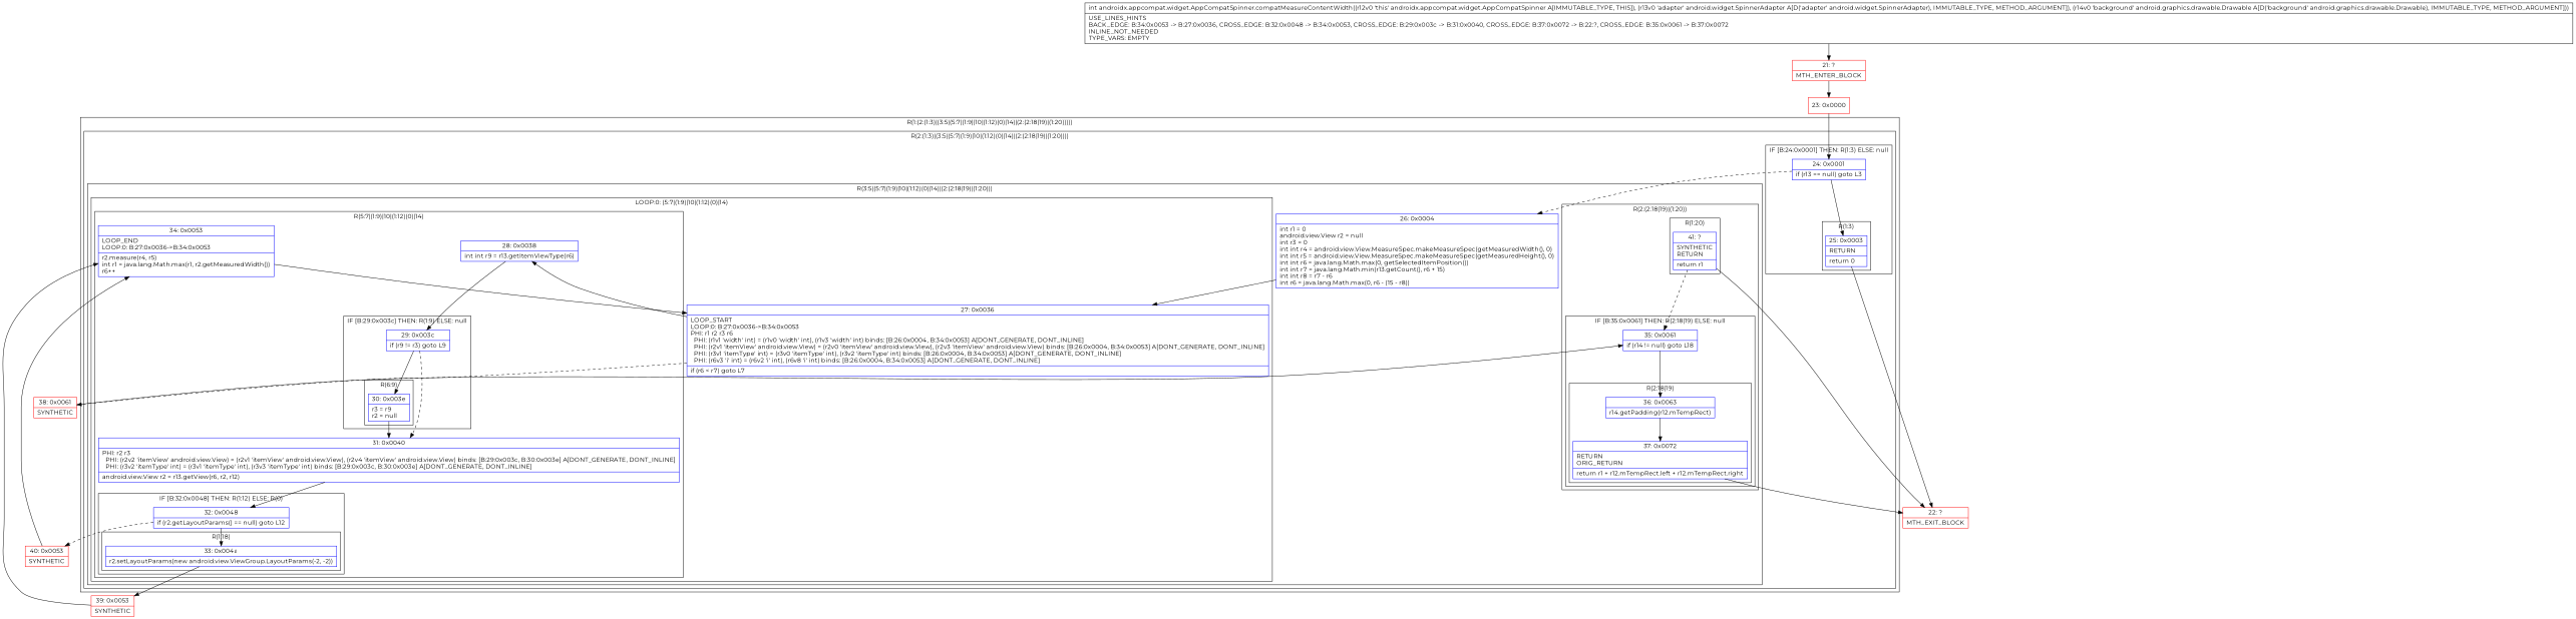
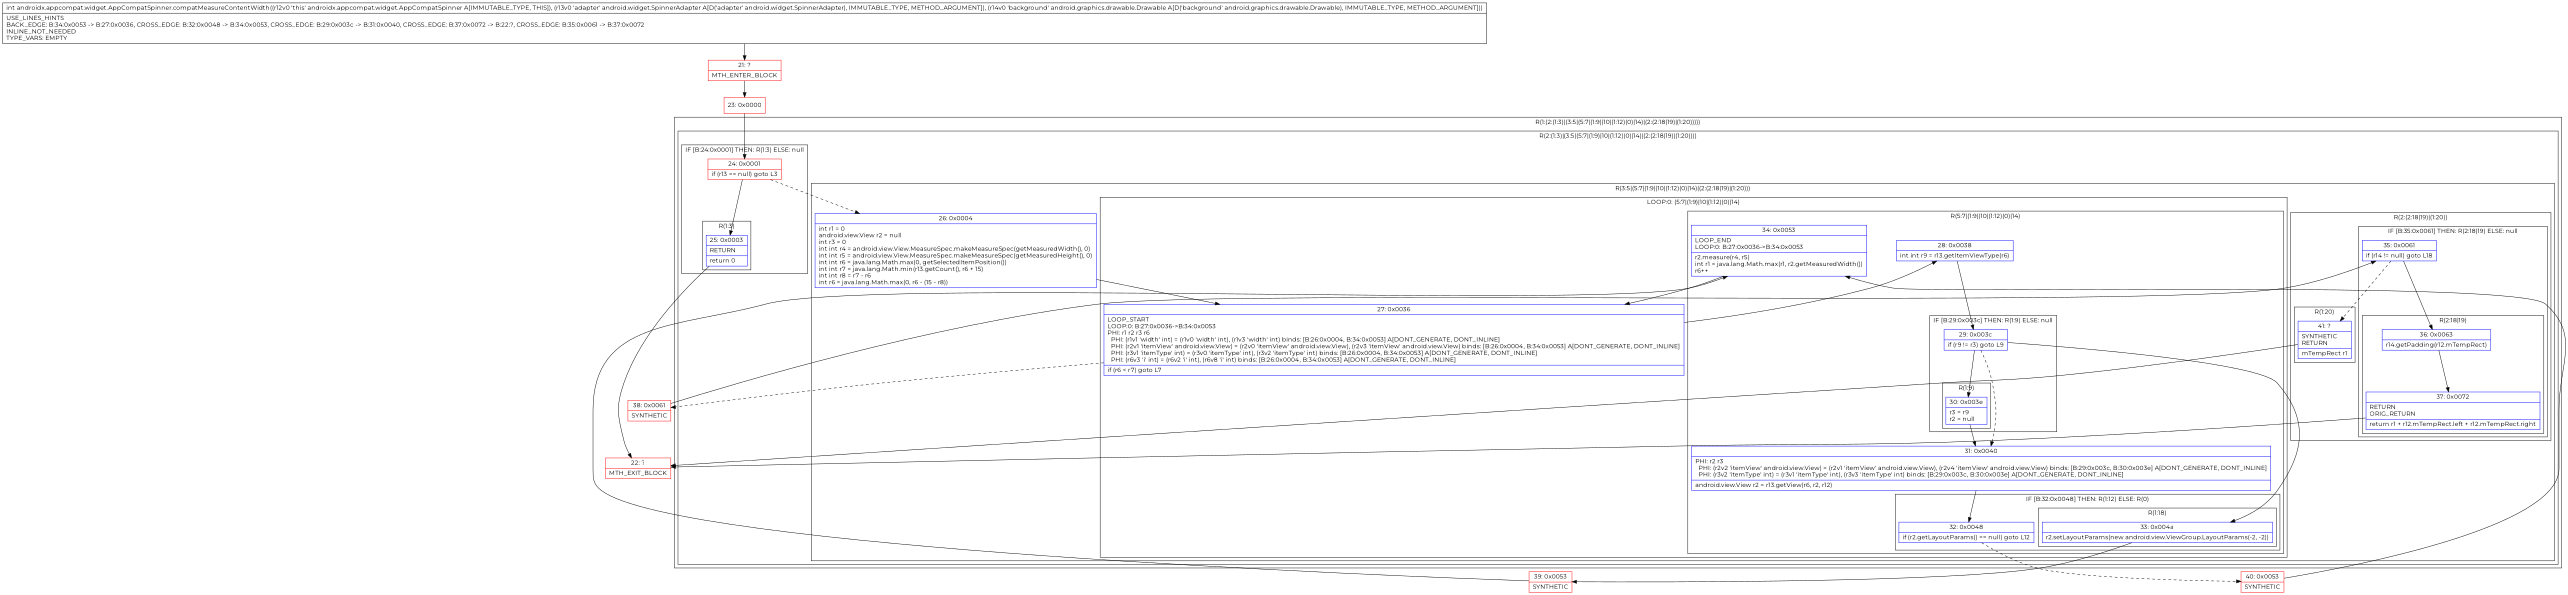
  digraph {
    fontname=Montserrat
    node [color=blue fontname=Montserrat shape=record]
    edge [fontname=Montserrat]
    n1 [label="{25\:\ 0x0003|RETURN\l|return 0\l}"]
-   n2 [label="{24\:\ 0x0001|if (r13 == null) goto L3\l}"]
+   n2 [color=red label="{24\:\ 0x0001|if (r13 == null) goto L3\l}"]
    n3 [label="{30\:\ 0x003e|r3 = r9\lr2 = null\l}"]
    n4 [label="{29\:\ 0x003c|if (r9 != r3) goto L9\l}"]
    n5 [label="{33\:\ 0x004a|r2.setLayoutParams(new android.view.ViewGroup.LayoutParams(\-2, \-2))\l}"]
    n6 [label="{32\:\ 0x0048|if (r2.getLayoutParams() == null) goto L12\l}"]
    n7 [label="{28\:\ 0x0038|int int r9 = r13.getItemViewType(r6)\l}"]
    n8 [label="{31\:\ 0x0040|PHI: r2 r3 \l  PHI: (r2v2 'itemView' android.view.View) = (r2v1 'itemView' android.view.View), (r2v4 'itemView' android.view.View) binds: [B:29:0x003c, B:30:0x003e] A[DONT_GENERATE, DONT_INLINE]\l  PHI: (r3v2 'itemType' int) = (r3v1 'itemType' int), (r3v3 'itemType' int) binds: [B:29:0x003c, B:30:0x003e] A[DONT_GENERATE, DONT_INLINE]\l|android.view.View r2 = r13.getView(r6, r2, r12)\l}"]
    n9 [label="{34\:\ 0x0053|LOOP_END\lLOOP:0: B:27:0x0036\-\>B:34:0x0053\l|r2.measure(r4, r5)\lint r1 = java.lang.Math.max(r1, r2.getMeasuredWidth())\lr6++\l}"]
    n10 [label="{27\:\ 0x0036|LOOP_START\lLOOP:0: B:27:0x0036\-\>B:34:0x0053\lPHI: r1 r2 r3 r6 \l  PHI: (r1v1 'width' int) = (r1v0 'width' int), (r1v3 'width' int) binds: [B:26:0x0004, B:34:0x0053] A[DONT_GENERATE, DONT_INLINE]\l  PHI: (r2v1 'itemView' android.view.View) = (r2v0 'itemView' android.view.View), (r2v3 'itemView' android.view.View) binds: [B:26:0x0004, B:34:0x0053] A[DONT_GENERATE, DONT_INLINE]\l  PHI: (r3v1 'itemType' int) = (r3v0 'itemType' int), (r3v2 'itemType' int) binds: [B:26:0x0004, B:34:0x0053] A[DONT_GENERATE, DONT_INLINE]\l  PHI: (r6v3 'i' int) = (r6v2 'i' int), (r6v8 'i' int) binds: [B:26:0x0004, B:34:0x0053] A[DONT_GENERATE, DONT_INLINE]\l|if (r6 \< r7) goto L7\l}"]
    n11 [label="{36\:\ 0x0063|r14.getPadding(r12.mTempRect)\l}"]
    n12 [label="{37\:\ 0x0072|RETURN\lORIG_RETURN\l|return r1 + r12.mTempRect.left + r12.mTempRect.right\l}"]
    n13 [label="{35\:\ 0x0061|if (r14 != null) goto L18\l}"]
-   n14 [label="{41\:\ ?|SYNTHETIC\lRETURN\l|return r1\l}"]
+   n14 [label="{41\:\ ?|SYNTHETIC\lRETURN\l|mTempRect r1\l}"]
    n15 [label="{26\:\ 0x0004|int r1 = 0\landroid.view.View r2 = null\lint r3 = 0\lint int r4 = android.view.View.MeasureSpec.makeMeasureSpec(getMeasuredWidth(), 0)\lint int r5 = android.view.View.MeasureSpec.makeMeasureSpec(getMeasuredHeight(), 0)\lint int r6 = java.lang.Math.max(0, getSelectedItemPosition())\lint int r7 = java.lang.Math.min(r13.getCount(), r6 + 15)\lint int r8 = r7 \- r6\lint r6 = java.lang.Math.max(0, r6 \- (15 \- r8))\l}"]
    n16 [color=red label="{22\:\ ?|MTH_EXIT_BLOCK\l}"]
    n17 [color=red label="{39\:\ 0x0053|SYNTHETIC\l}"]
    n18 [color=red label="{40\:\ 0x0053|SYNTHETIC\l}"]
    n19 [color=red label="{38\:\ 0x0061|SYNTHETIC\l}"]
    n20 [color=red label="{21\:\ ?|MTH_ENTER_BLOCK\l}"]
    n21 [color=red label="{23\:\ 0x0000}"]
    n22 [label="{int androidx.appcompat.widget.AppCompatSpinner.compatMeasureContentWidth((r12v0 'this' androidx.appcompat.widget.AppCompatSpinner A[IMMUTABLE_TYPE, THIS]), (r13v0 'adapter' android.widget.SpinnerAdapter A[D('adapter' android.widget.SpinnerAdapter), IMMUTABLE_TYPE, METHOD_ARGUMENT]), (r14v0 'background' android.graphics.drawable.Drawable A[D('background' android.graphics.drawable.Drawable), IMMUTABLE_TYPE, METHOD_ARGUMENT]))  | USE_LINES_HINTS\lBACK_EDGE: B:34:0x0053 \-\> B:27:0x0036, CROSS_EDGE: B:32:0x0048 \-\> B:34:0x0053, CROSS_EDGE: B:29:0x003c \-\> B:31:0x0040, CROSS_EDGE: B:37:0x0072 \-\> B:22:?, CROSS_EDGE: B:35:0x0061 \-\> B:37:0x0072\lINLINE_NOT_NEEDED\lTYPE_VARS: EMPTY\l}" color=""]
    subgraph cluster_1 {
      label="R(1:(2:(1:3)|(3:5|(5:7|(1:9)|10|(1:12)(0)|14)|(2:(2:18|19)|(1:20)))))"
      subgraph cluster_2 {
        label="R(2:(1:3)|(3:5|(5:7|(1:9)|10|(1:12)(0)|14)|(2:(2:18|19)|(1:20))))"
        subgraph cluster_3 {
          label="IF [B:24:0x0001] THEN: R(1:3) ELSE: null"
          n2
          subgraph cluster_4 {
            label="R(1:3)"
            n1
          }
        }
        subgraph cluster_5 {
          label="R(3:5|(5:7|(1:9)|10|(1:12)(0)|14)|(2:(2:18|19)|(1:20)))"
          n15
          subgraph cluster_6 {
            label="LOOP:0: (5:7|(1:9)|10|(1:12)(0)|14)"
            n10
            subgraph cluster_7 {
              label="R(5:7|(1:9)|10|(1:12)(0)|14)"
              n7
              n8
              n9
              subgraph cluster_8 {
                label="IF [B:29:0x003c] THEN: R(1:9) ELSE: null"
                n4
                subgraph cluster_9 {
-                 label="R(6:9)"
+                 label="R(1:9)"
                  n3
                }
              }
              subgraph cluster_10 {
                label="IF [B:32:0x0048] THEN: R(1:12) ELSE: R(0)"
                n6
                subgraph cluster_11 {
                  label="R(1:18)"
                  n5
                }
                subgraph cluster_12 {
                  label="R(0)"
                }
              }
            }
          }
          subgraph cluster_13 {
            label="R(2:(2:18|19)|(1:20))"
            subgraph cluster_14 {
              label="IF [B:35:0x0061] THEN: R(2:18|19) ELSE: null"
              n13
              subgraph cluster_15 {
                label="R(2:18|19)"
                n11
                n12
              }
            }
            subgraph cluster_16 {
              label="R(1:20)"
              n14
            }
          }
        }
      }
    }
    n1 -> n16
    n2 -> n1
    n2 -> n15 [style=dashed]
    n3 -> n8
    n4 -> n3
    n4 -> n8 [style=dashed]
    n5 -> n17
-   n6 -> n5
+   n4 -> n5
    n6 -> n18 [style=dashed]
    n7 -> n4
    n8 -> n6
    n9 -> n10
    n10 -> n7
    n10 -> n19 [style=dashed]
    n11 -> n12
    n12 -> n16
    n13 -> n11
-   n14 -> n13 [style=dashed]
+   n13 -> n14 [style=dashed]
    n14 -> n16
    n15 -> n10
    n17 -> n9
    n18 -> n9
    n19 -> n13
    n20 -> n21
    n21 -> n2
    n22 -> n20
  }
